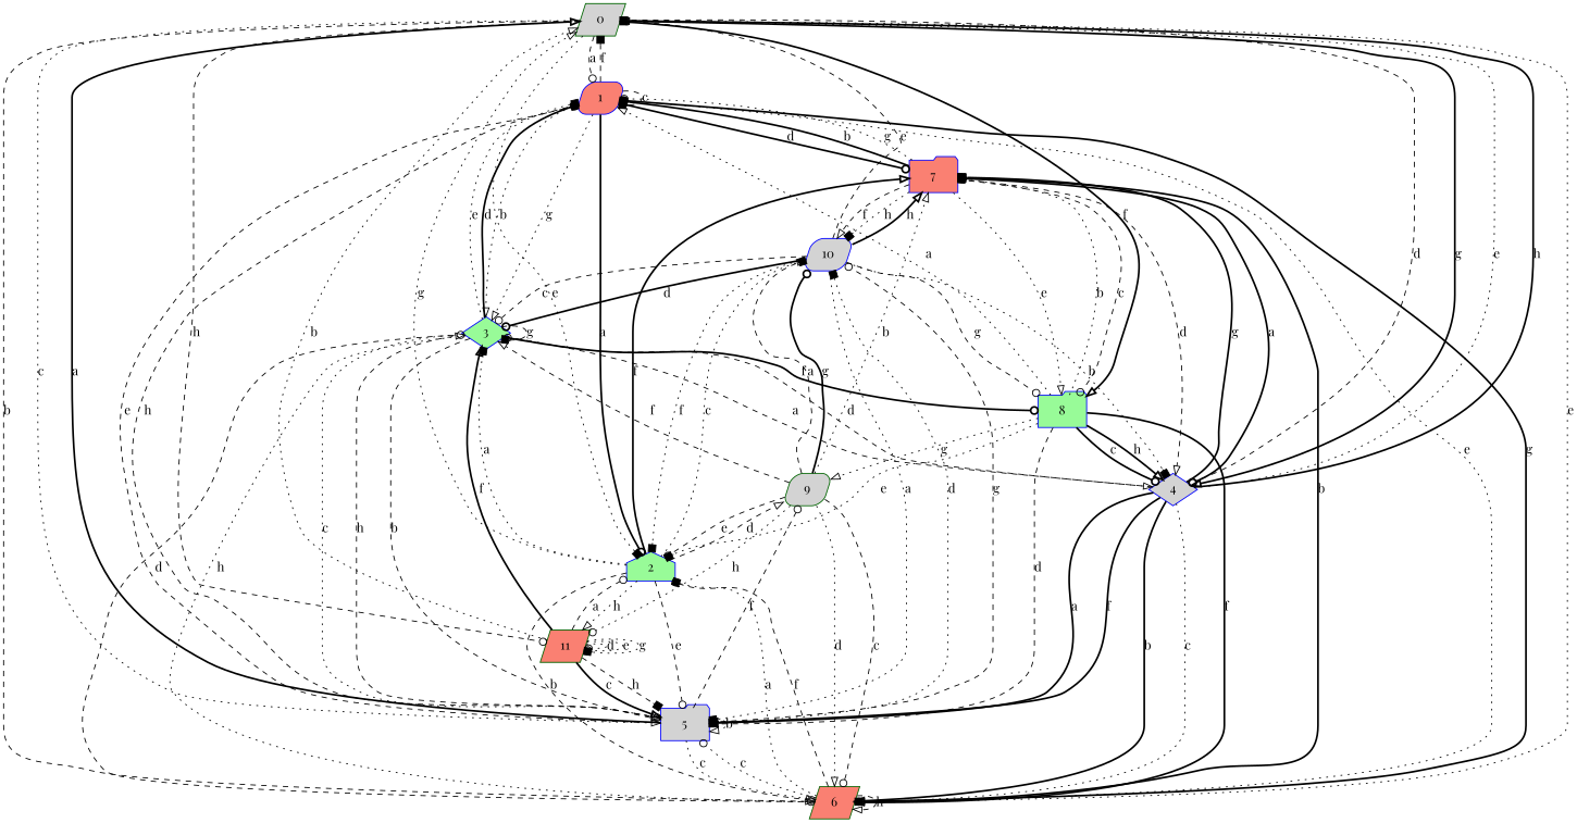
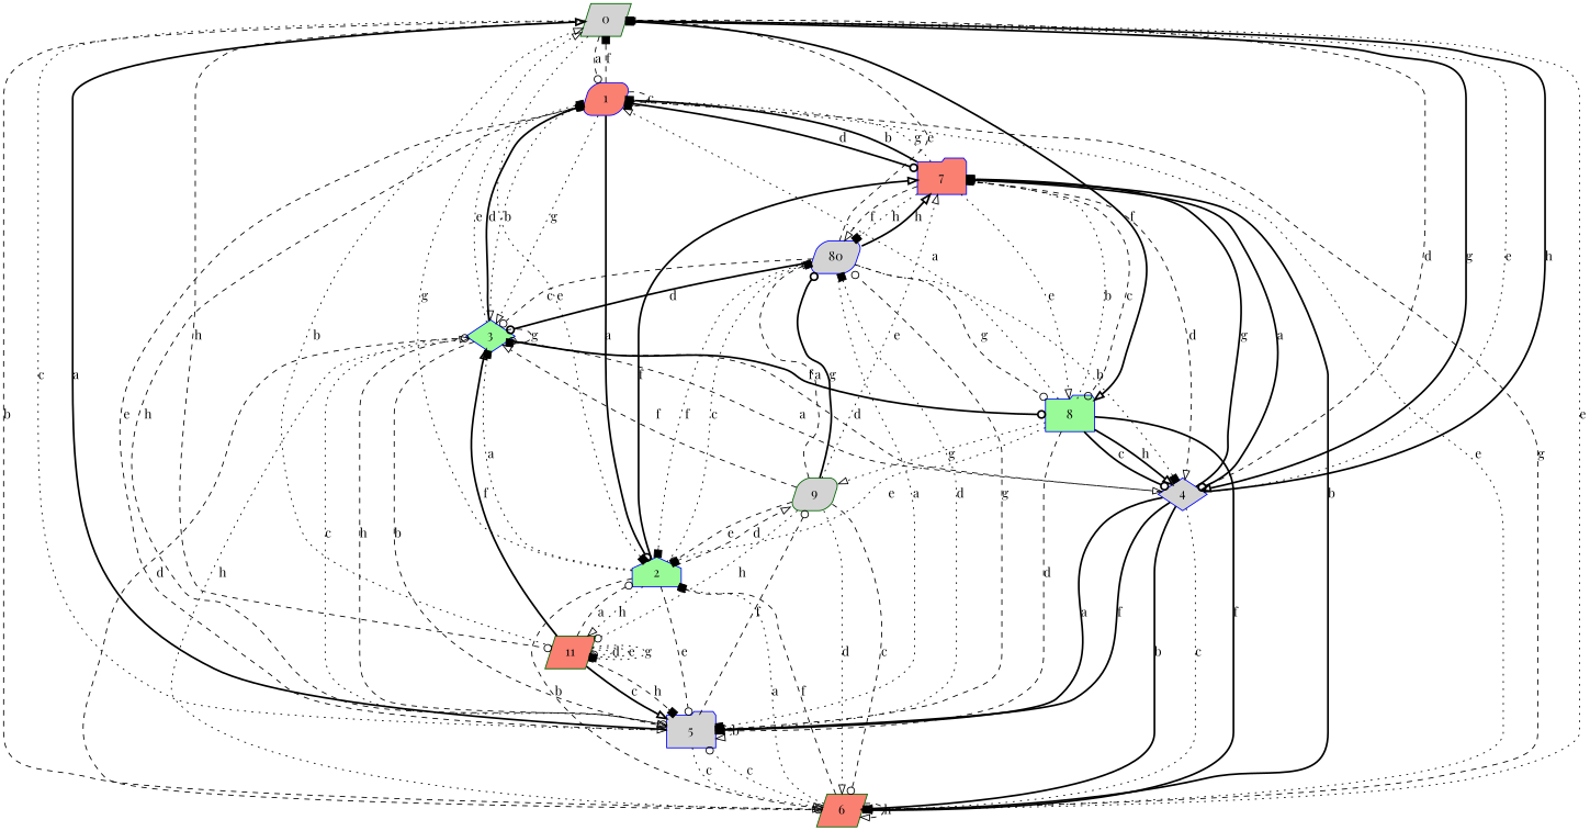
  digraph {
    fontname="Playfair Display"
    rankdir=TB
    node [color=blue fillcolor=lightgrey fontname="Playfair Display" shape=parallelogram style=filled]
    edge [arrowhead=onormal fontname="Playfair Display" style=dotted]
    n1 [color=darkgreen label=0]
    n2 [fillcolor=salmon label=1 style="rounded,filled"]
    n3 [fillcolor=palegreen label=2 shape=house]
    n4 [label=4 shape=diamond]
    n5 [label=5 shape=folder]
    n6 [color=darkgreen fillcolor=salmon label=6]
    n7 [fillcolor=palegreen label=8 shape=folder style="rounded,filled"]
    n8 [color=darkgreen fillcolor=salmon label=11]
    n9 [fillcolor=palegreen label=3 shape=diamond]
    n10 [fillcolor=salmon label=7 shape=folder]
    n11 [color=darkgreen label=9 style="rounded,filled"]
-   n12 [label=10 style="rounded,filled"]
+   n12 [label=80 style="rounded,filled"]
    n1 -> n2 [arrowhead=odot label=a style=dashed]
    n1 -> n3 [arrowhead=box label=e]
    n1 -> n4 [arrowhead=odot label=d style=dashed]
    n1 -> n4 [label=g style=bold]
    n1 -> n5 [label=c]
    n1 -> n6 [label=b style=dashed]
    n1 -> n7 [label=f style=bold]
    n1 -> n8 [arrowhead=odot label=h style=dashed]
    n2 -> n1 [arrowhead=box label=f style=dashed]
    n2 -> n2 [arrowhead=box label=c style=dashed]
    n2 -> n3 [arrowhead=odot label=a style=bold]
    n2 -> n5 [arrowhead=odot label=h style=dashed]
    n2 -> n6 [arrowhead=box label=e]
    n2 -> n9 [label=b]
    n2 -> n9 [label=g]
    n2 -> n10 [arrowhead=odot label=d style=bold]
    n3 -> n1 [label=g]
    n3 -> n5 [arrowhead=odot label=e style=dashed]
    n3 -> n6 [arrowhead=odot label=b style=dashed]
    n3 -> n8 [label=h]
    n3 -> n9 [arrowhead=box label=a]
    n3 -> n10 [label=f style=bold]
    n3 -> n11 [label=d style=dashed]
    n3 -> n12 [label=c]
    n4 -> n1 [arrowhead=box label=e]
    n4 -> n1 [arrowhead=box label=h style=bold]
    n4 -> n5 [arrowhead=box label=a style=bold]
    n4 -> n5 [arrowhead=box label=f style=bold]
    n4 -> n6 [label=b style=bold]
    n4 -> n6 [arrowhead=odot label=c]
    n4 -> n9 [arrowhead=odot label=d style=dashed]
    n4 -> n10 [arrowhead=box label=g style=bold]
    n5 -> n1 [label=a style=bold]
    n5 -> n2 [arrowhead=box label=e style=dashed]
    n5 -> n5 [label=b]
    n5 -> n6 [label=c]
    n5 -> n9 [label=h style=dashed]
    n5 -> n11 [arrowhead=odot label=f style=dashed]
    n5 -> n12 [arrowhead=box label=d]
    n5 -> n12 [arrowhead=odot label=g style=dashed]
    n6 -> n1 [label=e]
-   n6 -> n2 [arrowhead=odot label=g style=bold]
+   n6 -> n2 [arrowhead=odot label=g style=dashed]
    n6 -> n3 [arrowhead=box label=a]
    n6 -> n3 [arrowhead=odot label=f style=dashed]
    n6 -> n5 [arrowhead=odot label=c]
    n6 -> n6 [label=h style=dashed]
    n6 -> n9 [arrowhead=odot label=d style=dashed]
    n6 -> n10 [arrowhead=box label=b style=bold]
    n7 -> n2 [label=a]
    n7 -> n3 [arrowhead=box label=e]
    n7 -> n4 [arrowhead=odot label=c style=bold]
    n7 -> n4 [label=h style=bold]
    n7 -> n5 [label=d style=dashed]
    n7 -> n6 [label=f style=bold]
    n7 -> n10 [arrowhead=box label=b]
    n7 -> n11 [label=g]
    n8 -> n1 [label=b]
    n8 -> n3 [arrowhead=odot label=a style=dashed]
    n8 -> n5 [label=c style=bold]
    n8 -> n5 [arrowhead=box label=h style=dashed]
    n8 -> n8 [arrowhead=odot label=d]
    n8 -> n8 [arrowhead=odot label=e]
    n8 -> n8 [arrowhead=box label=g]
    n8 -> n9 [label=f style=bold]
    n9 -> n2 [arrowhead=odot label=d style=bold]
    n9 -> n2 [arrowhead=box label=e]
    n9 -> n4 [label=a style=dashed]
    n9 -> n5 [label=b style=dashed]
    n9 -> n5 [label=c]
    n9 -> n6 [arrowhead=odot label=h]
    n9 -> n7 [arrowhead=odot label=f style=bold]
    n9 -> n9 [arrowhead=box label=g style=dashed]
    n10 -> n2 [arrowhead=box label=b style=bold]
    n10 -> n2 [arrowhead=odot label=g]
    n10 -> n4 [arrowhead=odot label=a style=bold]
    n10 -> n4 [label=d style=dashed]
    n10 -> n7 [arrowhead=odot label=c style=dashed]
    n10 -> n7 [label=e]
    n10 -> n12 [label=f style=dashed]
    n10 -> n12 [arrowhead=box label=h]
    n11 -> n3 [arrowhead=odot label=e style=dashed]
    n11 -> n6 [arrowhead=odot label=c style=dashed]
    n11 -> n6 [label=d]
    n11 -> n8 [arrowhead=odot label=h]
    n11 -> n9 [label=f style=dashed]
-   n11 -> n10 [label=b]
+   n11 -> n10 [label=e]
    n11 -> n12 [arrowhead=box label=a style=dashed]
    n11 -> n12 [arrowhead=odot label=g style=bold]
    n12 -> n1 [label=e style=dashed]
    n12 -> n3 [arrowhead=box label=f]
    n12 -> n4 [arrowhead=box label=b]
    n12 -> n5 [arrowhead=box label=a]
    n12 -> n7 [arrowhead=odot label=g style=dashed]
    n12 -> n9 [arrowhead=odot label=c style=dashed]
    n12 -> n9 [arrowhead=odot label=d style=bold]
    n12 -> n10 [label=h style=bold]
  }
